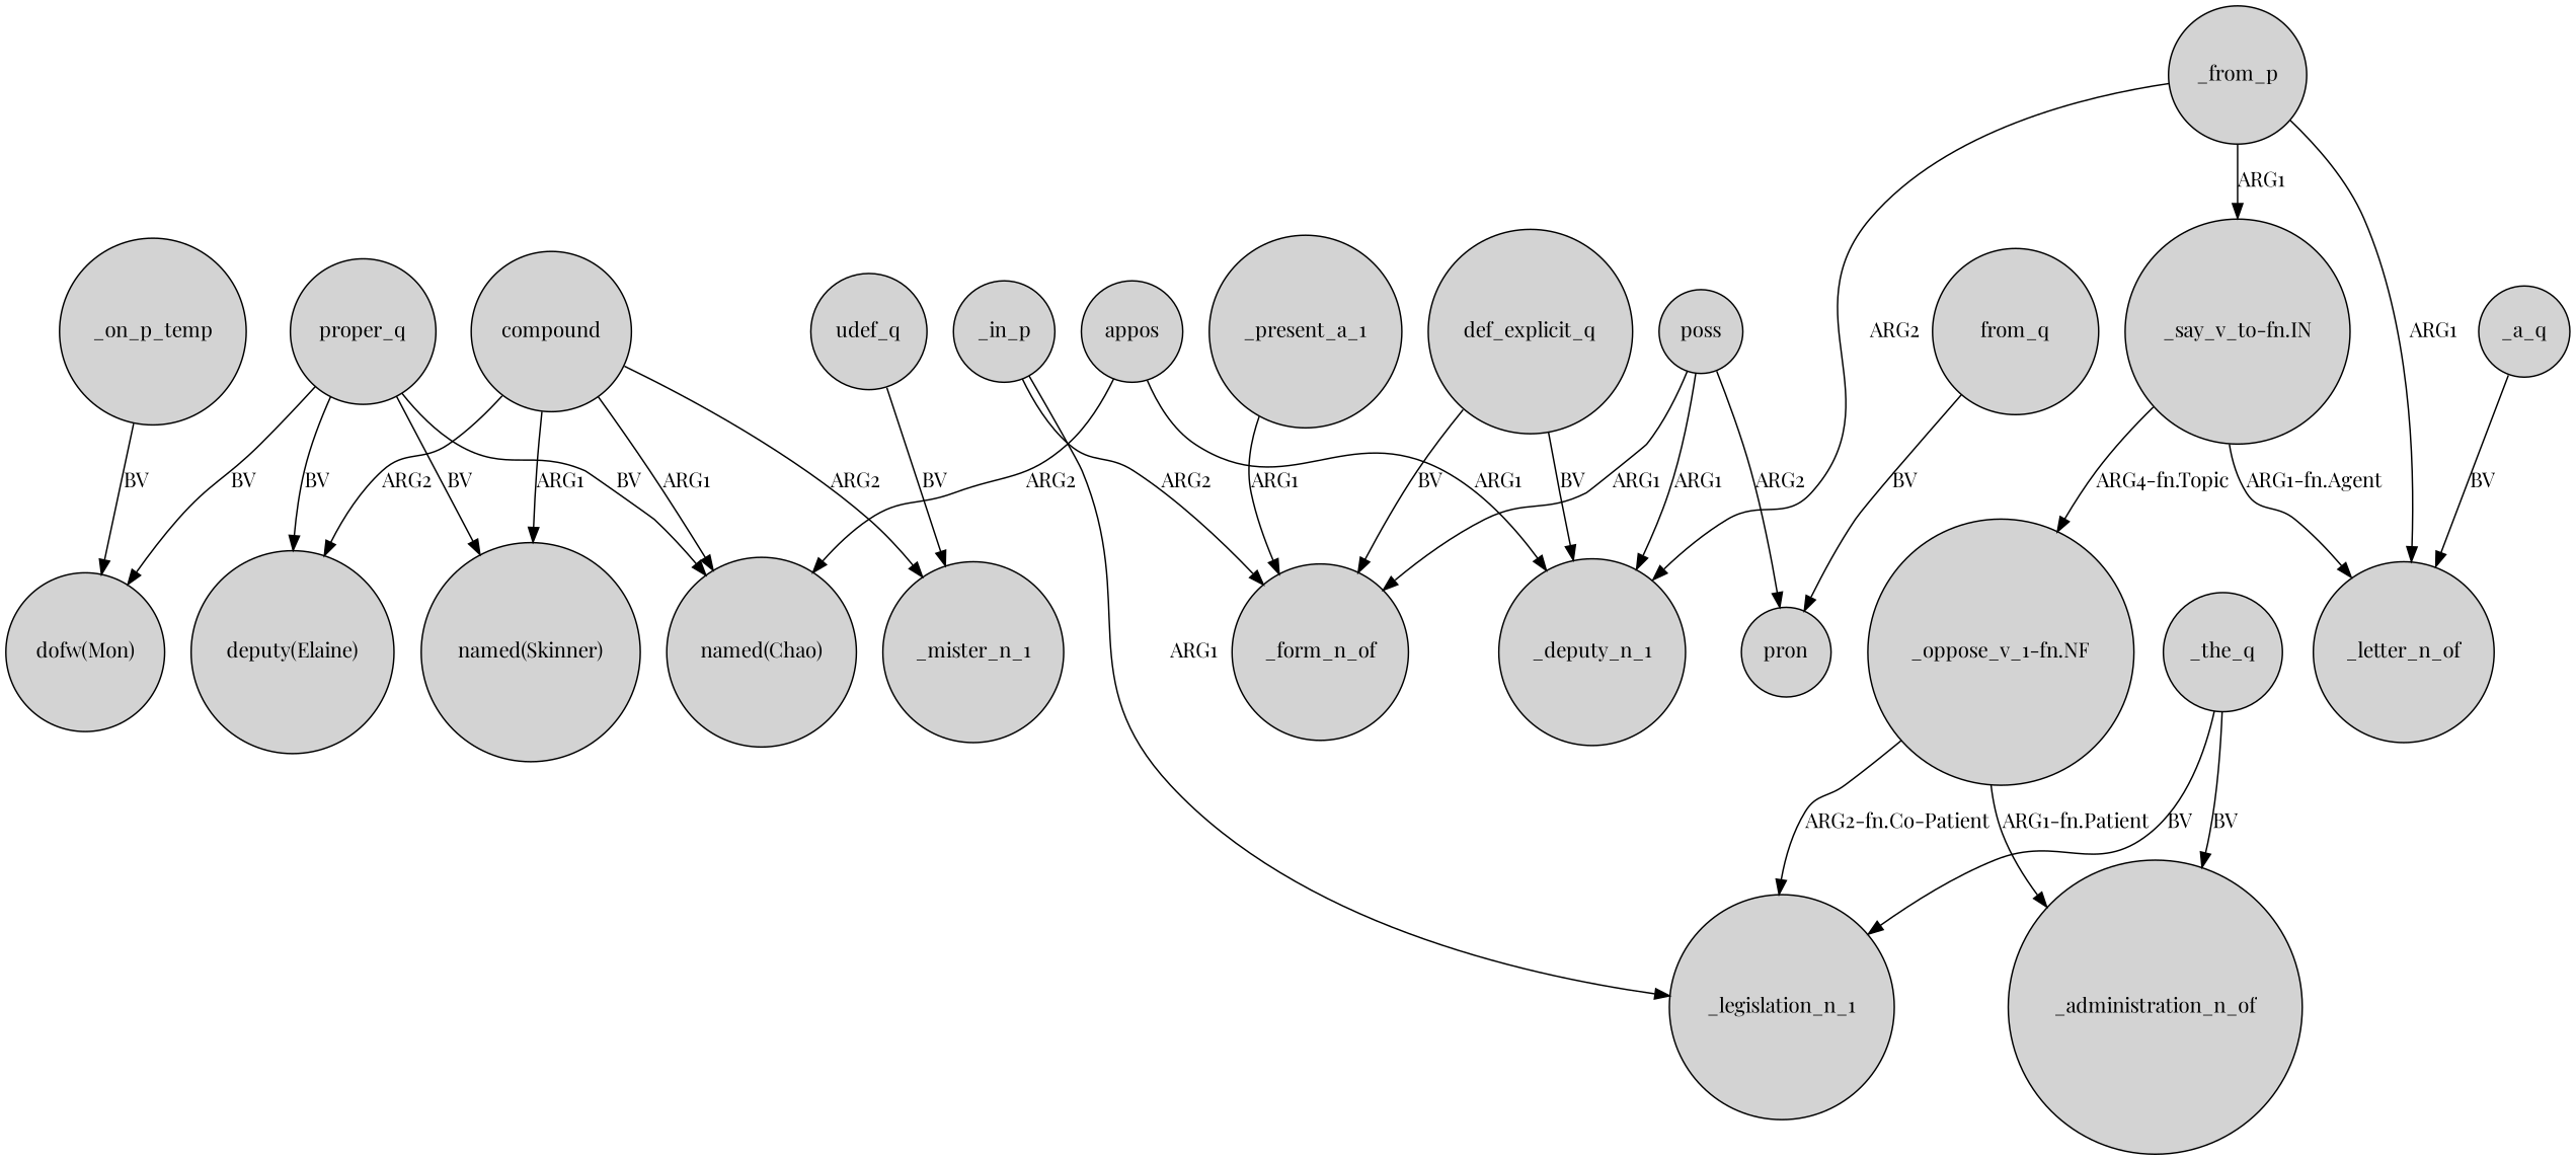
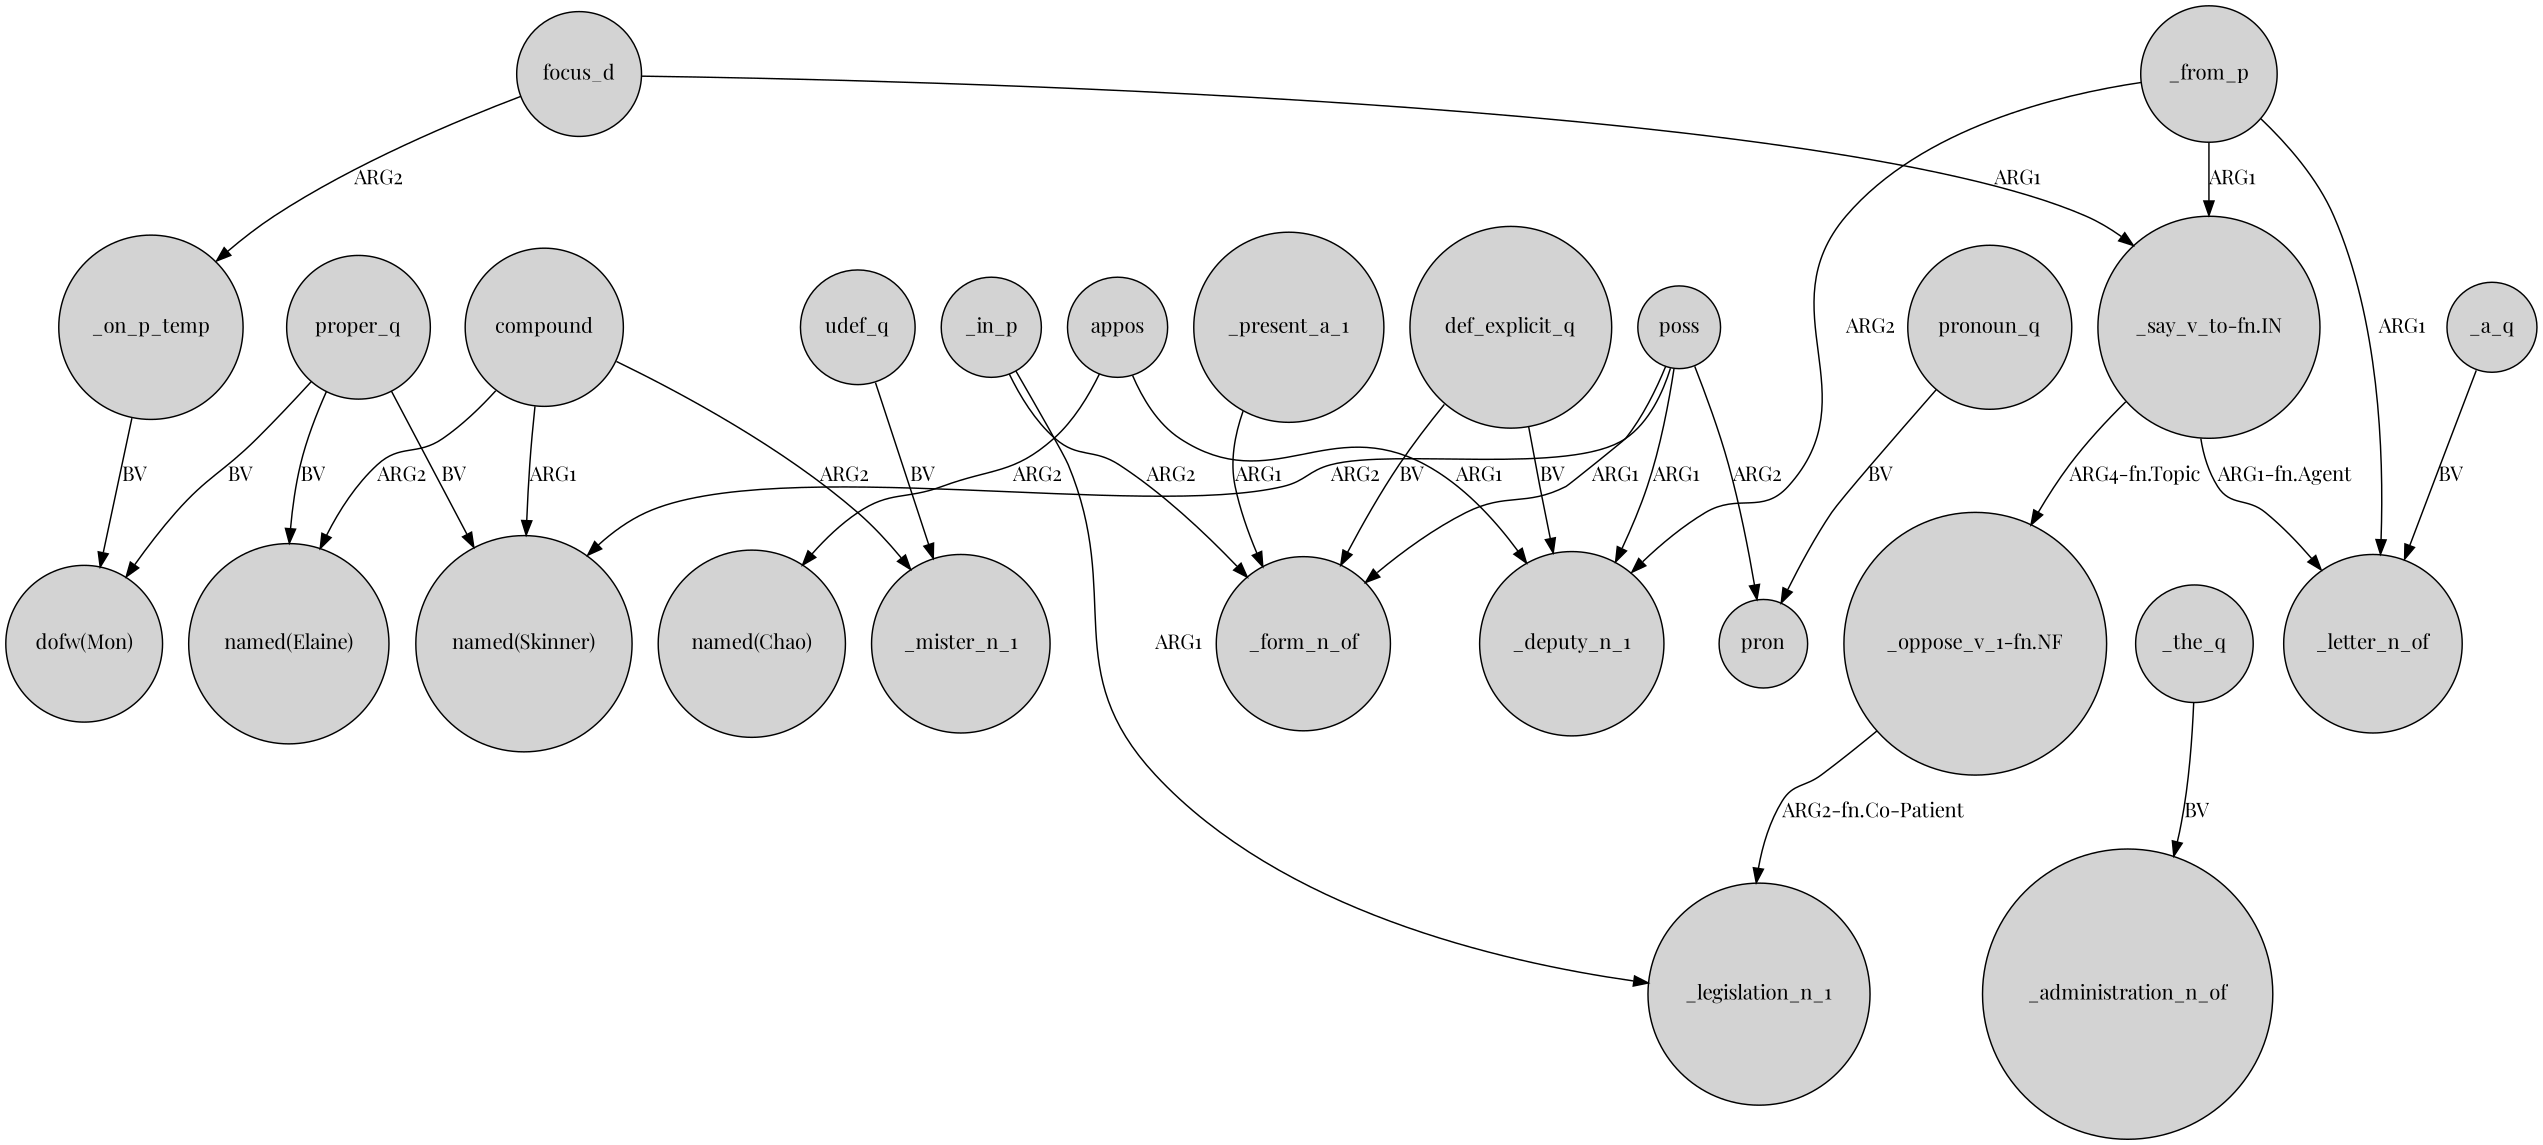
  digraph {
    fontname="Playfair Display"
    node [fontname="Playfair Display" shape=circle style=filled]
    edge [fontname="Playfair Display"]
    compound
-   "named(Elaine)" [label="deputy(Elaine)"]
+   "named(Elaine)"
    "named(Skinner)"
    _mister_n_1
    "named(Chao)"
    _present_a_1
    _form_n_of
    _in_p
    _legislation_n_1
    poss
    pron
    _deputy_n_1
    "_say_v_to-fn.IN"
    _letter_n_of
    "_oppose_v_1-fn.NF"
    _administration_n_of
    udef_q
    proper_q
    "dofw(Mon)"
+   focus_d
    _on_p_temp
-   pronoun_q [label=from_q]
+   pronoun_q
    appos
    def_explicit_q
    _the_q
    _from_p
    _a_q
    compound -> "named(Elaine)" [label=ARG2]
    compound -> "named(Skinner)" [label=ARG1]
    compound -> _mister_n_1 [label=ARG2]
-   compound -> "named(Chao)" [label=ARG1]
    _present_a_1 -> _form_n_of [label=ARG1]
    _in_p -> _form_n_of [label=ARG2]
    _in_p -> _legislation_n_1 [label=ARG1]
+   poss -> "named(Skinner)" [label=ARG2]
    poss -> _form_n_of [label=ARG1]
    poss -> pron [label=ARG2]
    poss -> _deputy_n_1 [label=ARG1]
    "_say_v_to-fn.IN" -> _letter_n_of [label="ARG1-fn.Agent"]
    "_say_v_to-fn.IN" -> "_oppose_v_1-fn.NF" [label="ARG4-fn.Topic"]
    "_oppose_v_1-fn.NF" -> _legislation_n_1 [label="ARG2-fn.Co-Patient"]
-   "_oppose_v_1-fn.NF" -> _administration_n_of [label="ARG1-fn.Patient"]
    udef_q -> _mister_n_1 [label=BV]
    proper_q -> "named(Elaine)" [label=BV]
    proper_q -> "named(Skinner)" [label=BV]
-   proper_q -> "named(Chao)" [label=BV]
    proper_q -> "dofw(Mon)" [label=BV]
+   focus_d -> "_say_v_to-fn.IN" [label=ARG1]
+   focus_d -> _on_p_temp [label=ARG2]
    _on_p_temp -> "dofw(Mon)" [label=BV]
    pronoun_q -> pron [label=BV]
    appos -> "named(Chao)" [label=ARG2]
    appos -> _deputy_n_1 [label=ARG1]
    def_explicit_q -> _form_n_of [label=BV]
    def_explicit_q -> _deputy_n_1 [label=BV]
-   _the_q -> _legislation_n_1 [label=BV]
    _the_q -> _administration_n_of [label=BV]
    _from_p -> _deputy_n_1 [label=ARG2]
    _from_p -> "_say_v_to-fn.IN" [label=ARG1]
    _from_p -> _letter_n_of [label=ARG1]
    _a_q -> _letter_n_of [label=BV]
  }
